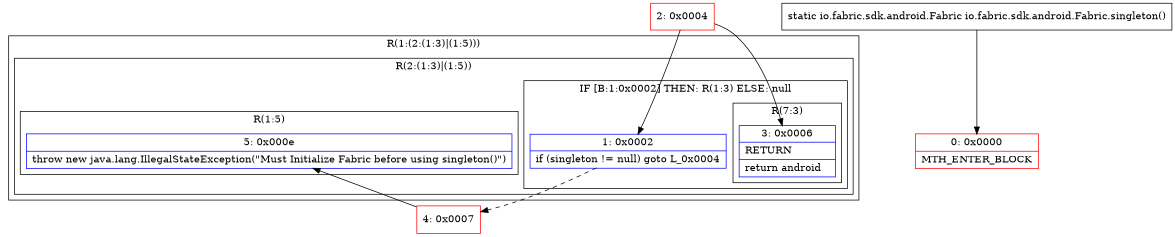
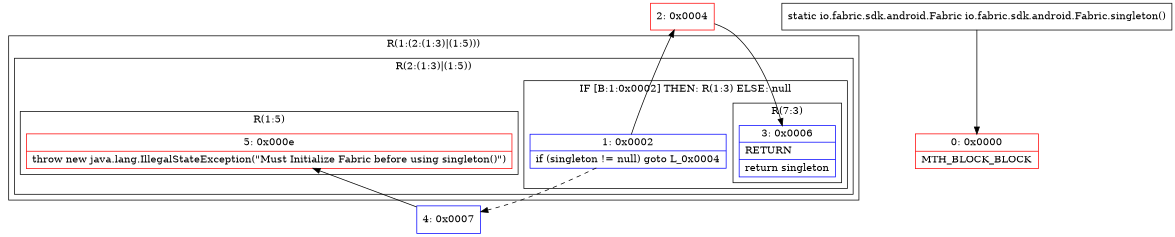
  digraph {
    node [color=blue shape=record]
-   n1 [label="{3\:\ 0x0006|RETURN\l|return android\l}"]
+   n1 [label="{3\:\ 0x0006|RETURN\l|return singleton\l}"]
    n2 [label="{1\:\ 0x0002|if (singleton != null) goto L_0x0004\l}"]
-   n3 [label="{5\:\ 0x000e|throw new java.lang.IllegalStateException(\"Must Initialize Fabric before using singleton()\")\l}"]
+   n3 [color=red label="{5\:\ 0x000e|throw new java.lang.IllegalStateException(\"Must Initialize Fabric before using singleton()\")\l}"]
    n4 [color=red label="{2\:\ 0x0004}"]
-   n5 [color=red label="{4\:\ 0x0007}"]
-   n6 [color=red label="{0\:\ 0x0000|MTH_ENTER_BLOCK\l}"]
+   n5 [label="{4\:\ 0x0007}"]
+   n6 [color=red label="{0\:\ 0x0000|MTH_BLOCK_BLOCK\l}"]
    n7 [label="{static io.fabric.sdk.android.Fabric io.fabric.sdk.android.Fabric.singleton() }" color=""]
    subgraph cluster_1 {
      label="R(1:(2:(1:3)|(1:5)))"
      subgraph cluster_2 {
        label="R(2:(1:3)|(1:5))"
        subgraph cluster_3 {
          label="IF [B:1:0x0002] THEN: R(1:3) ELSE: null"
          n2
          subgraph cluster_4 {
            label="R(7:3)"
            n1
          }
        }
        subgraph cluster_5 {
          label="R(1:5)"
          n3
        }
      }
    }
-   n4 -> n2
+   n2 -> n4
    n2 -> n5 [style=dashed]
    n4 -> n1
    n5 -> n3
    n7 -> n6
  }
